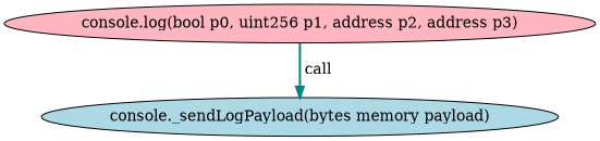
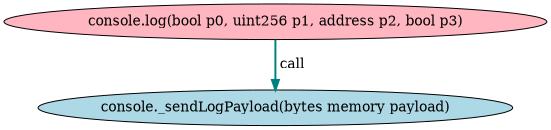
  digraph {
    node [style=filled]
-   "console.log(bool p0, uint256 p1, address p2, address p3)" [height=0.5 width=6.3634 fillcolor=lightpink]
+   "console.log(bool p0, uint256 p1, address p2, address p3)" [height=0.5 width=6.3634 fillcolor=lightpink label="console.log(bool p0, uint256 p1, address p2, bool p3)"]
    "console._sendLogPayload(bytes memory payload)" [height=0.5 width=5.7372 fillcolor=lightblue]
    "console.log(bool p0, uint256 p1, address p2, address p3)" -> "console._sendLogPayload(bytes memory payload)" [label=" call" color=teal style=bold]
  }
